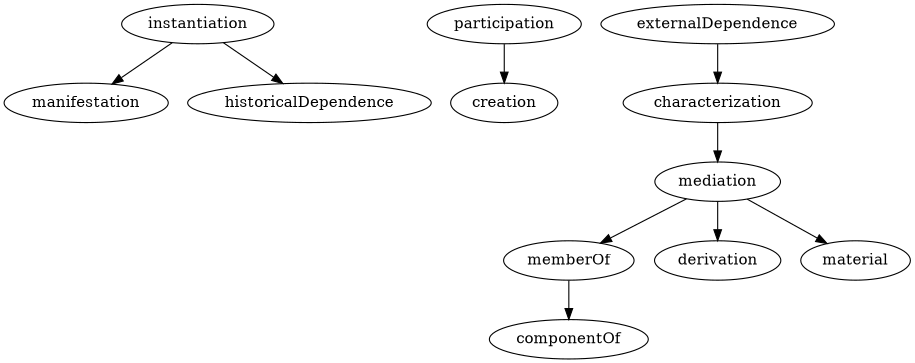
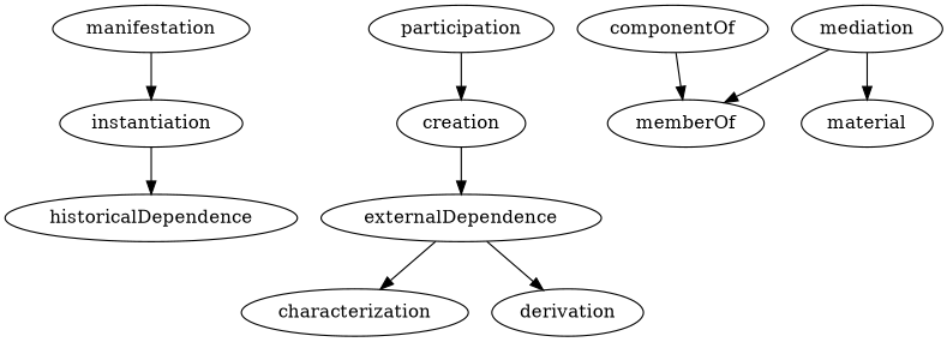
  strict digraph {
    manifestation
    instantiation
    historicalDependence
    participation
    creation
    externalDependence
    characterization
    mediation
    memberOf
    derivation
    material
    componentOf
-   instantiation -> manifestation
+   manifestation -> instantiation
    instantiation -> historicalDependence
    participation -> creation
+   creation -> externalDependence
    externalDependence -> characterization
-   characterization -> mediation
    mediation -> memberOf
-   mediation -> derivation
+   externalDependence -> derivation
    mediation -> material
-   memberOf -> componentOf
+   componentOf -> memberOf
  }
